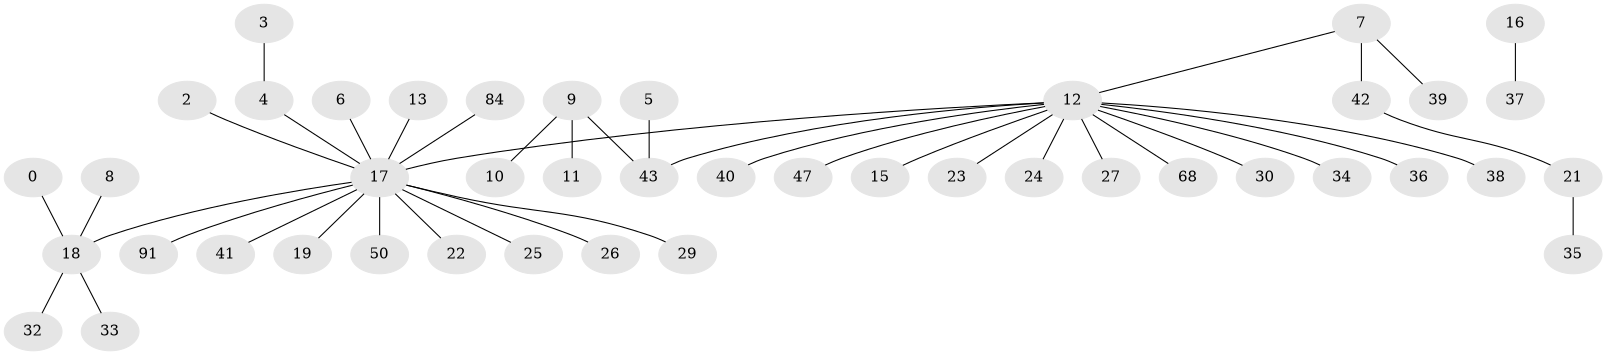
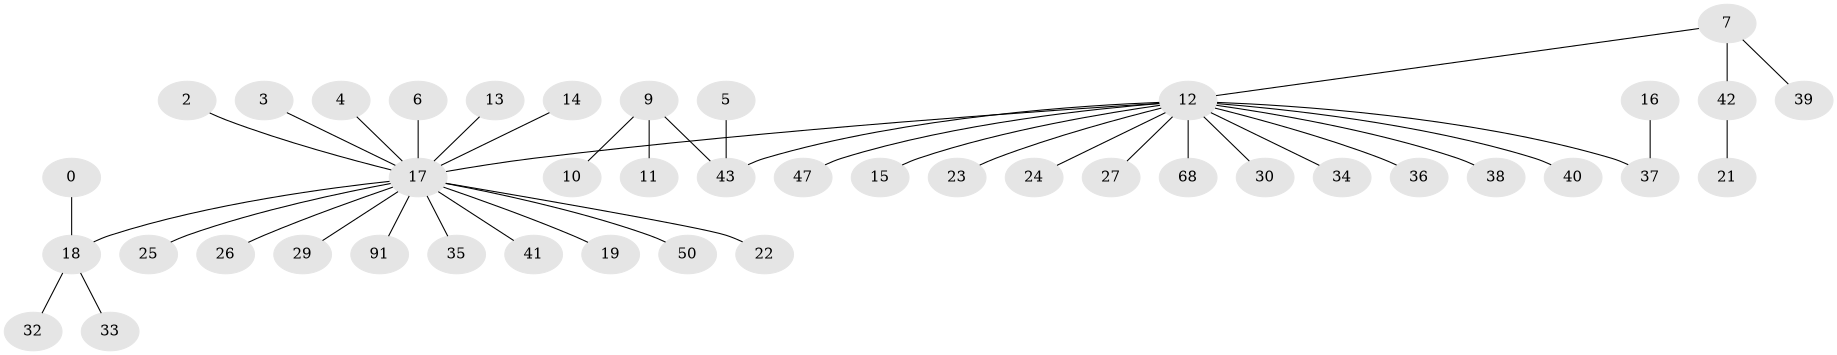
  graph {
    node [color=gray90 style=filled]
    edge [weight=1.0]
    n1 [label=0]
    18
    32
    33
    2
    17
    19
    n8 [label=50]
    22
    25
    26
    29
    n13 [label=91]
    35
    41
    3
    4
    5
    43
    6
    7
    12
    42
    39
    15
    23
    24
    27
    n29 [label=68]
    30
    34
    36
    37
    38
    40
    n36 [label=47]
    21
-   8
    9
    10
    11
    13
-   14 [label=84]
+   14
    16
    n1 -- 18
    18 -- 32
    18 -- 33
    2 -- 17
    17 -- 18
    17 -- 19
    17 -- n8
    17 -- 22
    17 -- 25
    17 -- 26
    17 -- 29
    17 -- n13
-   21 -- 35
+   17 -- 35
    17 -- 41
-   3 -- 4
+   3 -- 17
    4 -- 17
    5 -- 43
    6 -- 17
    7 -- 12
    7 -- 42
    7 -- 39
    12 -- 17
    12 -- 43
    12 -- 15
    12 -- 23
    12 -- 24
    12 -- 27
    12 -- n29
    12 -- 30
    12 -- 34
    12 -- 36
+   12 -- 37
    12 -- 38
    12 -- 40
    12 -- n36
    42 -- 21
-   8 -- 18
    9 -- 43
    9 -- 10
    9 -- 11
    13 -- 17
    14 -- 17
    16 -- 37
  }
